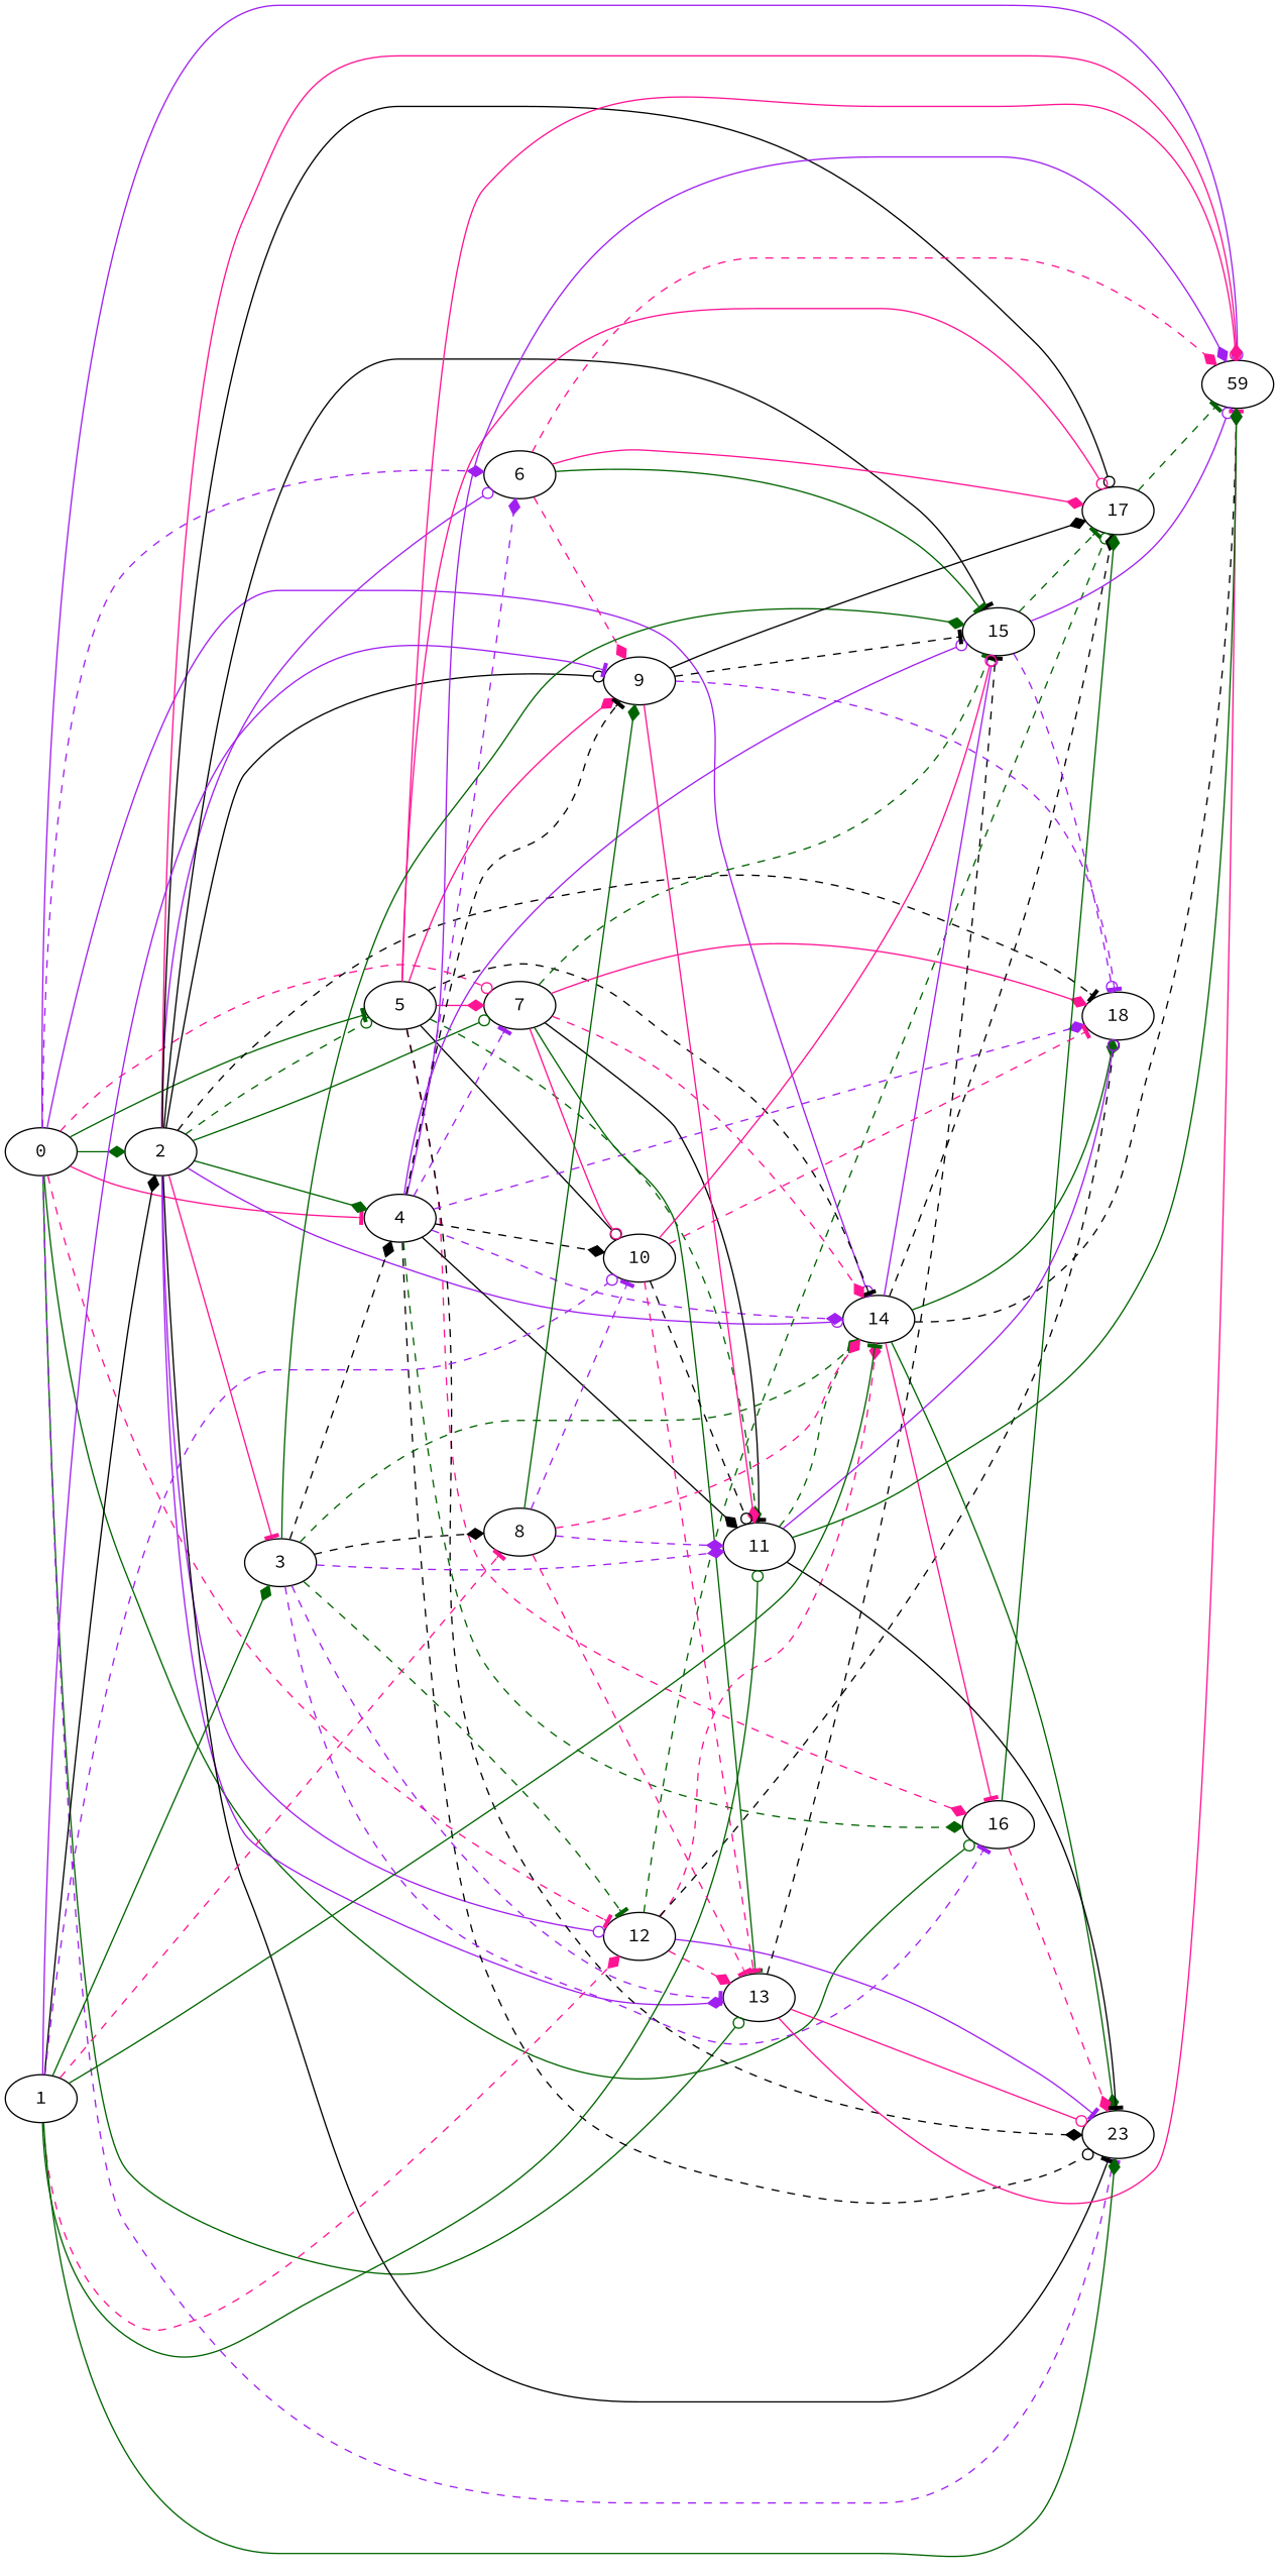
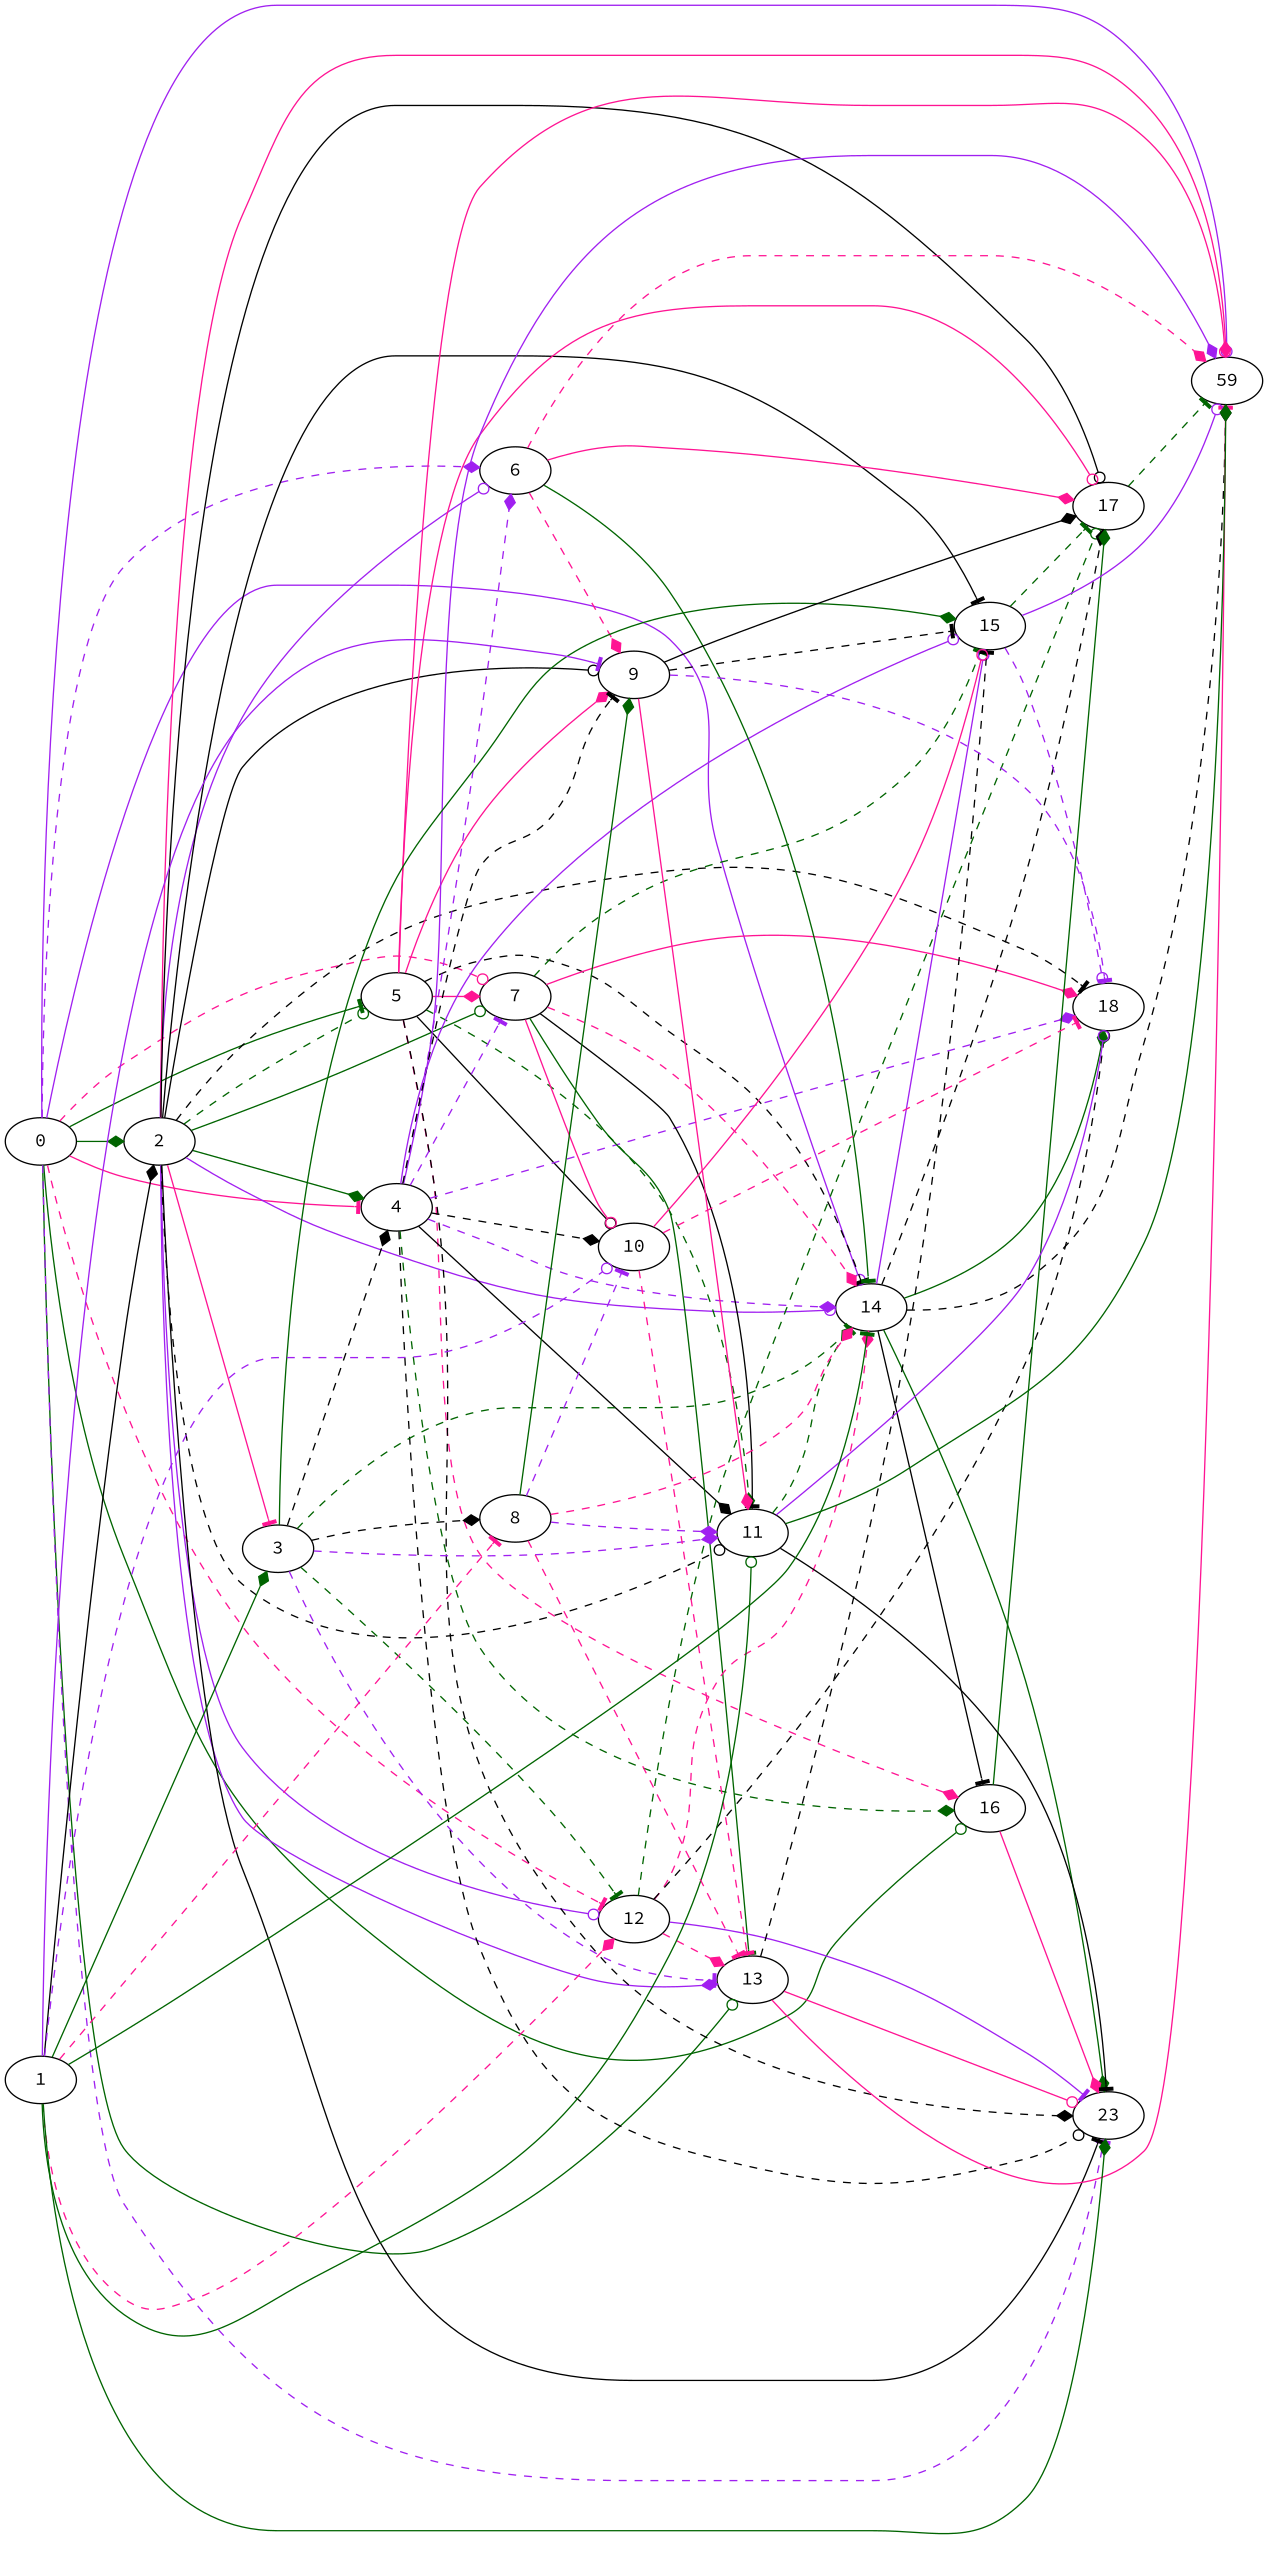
  digraph {
    fontname="Source Code Pro"
    rankdir=LR
    node [Weight=369 fontname="Source Code Pro"]
    edge [Weight=9 arrowhead=diamond color=deeppink fontname="Source Code Pro" style=solid]
    0 [Weight=475]
    2 [Weight=105]
    5 [Weight=527]
    4 [Weight=158]
    7 [Weight=475]
    6 [Weight=158]
    12
    14
    13 [Weight=211]
    16 [Weight=158]
    n11 [label=23]
    n12 [Weight=158 label=59]
    17 [Weight=527]
    3 [Weight=211]
    9 [Weight=422]
    15
    18 [Weight=527]
    10 [Weight=527]
    11 [Weight=105]
    1
    8
    0 -> 2 [Weight=5 color=darkgreen]
    0 -> 5 [Weight=10 arrowhead=tee color=darkgreen]
    0 -> 4 [Weight=10 arrowhead=tee]
    0 -> 7 [arrowhead=odot style=dashed]
    0 -> 6 [Weight=2 color=purple style=dashed]
    0 -> 12 [Weight=3 arrowhead=tee style=dashed]
    0 -> 14 [Weight=5 arrowhead=odot color=purple]
    0 -> 13 [Weight=2 arrowhead=odot color=darkgreen]
    0 -> 16 [arrowhead=odot color=darkgreen]
    0 -> n11 [Weight=8 arrowhead=tee color=purple style=dashed]
    0 -> n12 [Weight=4 arrowhead=odot color=purple]
    2 -> 5 [Weight=10 arrowhead=odot color=darkgreen style=dashed]
    2 -> 4 [Weight=3 color=darkgreen]
    2 -> 7 [Weight=10 arrowhead=odot color=darkgreen]
    2 -> 6 [Weight=5 arrowhead=odot color=purple]
    2 -> 12 [Weight=7 arrowhead=odot color=purple]
    2 -> 14 [Weight=5 arrowhead=odot color=purple]
    2 -> 13 [Weight=7 color=purple]
    2 -> n11 [Weight=10 arrowhead=tee color=black]
    2 -> n12 [Weight=3]
    2 -> 17 [Weight=7 arrowhead=odot color=black]
    2 -> 3 [Weight=10 arrowhead=tee]
    2 -> 9 [Weight=10 arrowhead=odot color=black]
    2 -> 15 [Weight=2 arrowhead=tee color=black]
    2 -> 18 [Weight=2 arrowhead=tee color=black style=dashed]
    5 -> 7 [Weight=6]
    5 -> 14 [Weight=6 arrowhead=tee color=black style=dashed]
    5 -> 16 [style=dashed]
    5 -> n11 [Weight=8 color=black style=dashed]
    5 -> n12 [Weight=4 arrowhead=odot]
    5 -> 17 [Weight=10 arrowhead=odot]
    5 -> 9 [Weight=3]
    5 -> 10 [Weight=7 arrowhead=odot color=black]
    5 -> 11 [Weight=7 color=darkgreen style=dashed]
    4 -> 7 [Weight=7 arrowhead=tee color=purple style=dashed]
    4 -> 6 [Weight=3 color=purple style=dashed]
    4 -> 14 [Weight=6 color=purple style=dashed]
    4 -> 16 [Weight=3 color=darkgreen style=dashed]
    4 -> n11 [Weight=2 arrowhead=odot color=black style=dashed]
    4 -> n12 [color=purple]
    4 -> 9 [arrowhead=tee color=black style=dashed]
    4 -> 15 [Weight=3 arrowhead=odot color=purple]
    4 -> 18 [Weight=5 color=purple style=dashed]
    4 -> 10 [Weight=3 color=black style=dashed]
    4 -> 11 [Weight=8 color=black]
    7 -> 14 [Weight=7 style=dashed]
    7 -> 13 [Weight=6 arrowhead=tee color=darkgreen]
    7 -> 15 [Weight=6 arrowhead=tee color=darkgreen style=dashed]
    7 -> 18 [Weight=3]
    7 -> 10 [Weight=3 arrowhead=odot]
    7 -> 11 [Weight=3 arrowhead=tee color=black]
    6 -> n12 [Weight=6 style=dashed]
    6 -> 17 [Weight=10]
    6 -> 9 [Weight=4 style=dashed]
-   6 -> 15 [Weight=6 arrowhead=tee color=darkgreen]
+   6 -> 14 [Weight=6 arrowhead=tee color=darkgreen]
    12 -> 14 [Weight=8 style=dashed]
    12 -> 13 [Weight=7 style=dashed]
    12 -> n11 [Weight=2 arrowhead=tee color=purple]
    12 -> 17 [Weight=7 arrowhead=odot color=darkgreen style=dashed]
    12 -> 18 [arrowhead=odot color=black style=dashed]
-   14 -> 16 [Weight=2 arrowhead=tee]
+   14 -> 16 [Weight=2 arrowhead=tee color=black]
    14 -> n11 [Weight=4 color=darkgreen]
    14 -> n12 [Weight=6 color=black style=dashed]
    14 -> 17 [Weight=10 color=black style=dashed]
    14 -> 15 [Weight=5 arrowhead=odot color=purple]
    14 -> 18 [Weight=6 color=darkgreen]
    13 -> n11 [Weight=7 arrowhead=odot]
    13 -> n12 [Weight=2 arrowhead=tee]
    13 -> 15 [Weight=3 arrowhead=tee color=black style=dashed]
-   16 -> n11 [Weight=5 style=dashed]
+   16 -> n11 [Weight=5]
    16 -> 17 [Weight=3 color=darkgreen]
    17 -> n12 [Weight=7 arrowhead=tee color=darkgreen style=dashed]
    3 -> 4 [color=black style=dashed]
    3 -> 12 [Weight=8 arrowhead=tee color=darkgreen style=dashed]
-   3 -> 14 [color=darkgreen style=dashed]
+   3 -> 14 [arrowhead=tee color=darkgreen style=dashed]
    3 -> 13 [Weight=6 arrowhead=tee color=purple style=dashed]
-   3 -> 16 [Weight=7 arrowhead=tee color=purple style=dashed]
    3 -> 15 [Weight=8 color=darkgreen]
    3 -> 11 [Weight=10 color=purple style=dashed]
    3 -> 8 [color=black style=dashed]
    9 -> 17 [color=black]
    9 -> 15 [Weight=10 arrowhead=tee color=black style=dashed]
    9 -> 18 [Weight=8 arrowhead=tee color=purple style=dashed]
    9 -> 11 [Weight=4]
    15 -> n12 [arrowhead=odot color=purple]
    15 -> 17 [Weight=3 arrowhead=tee color=darkgreen style=dashed]
    15 -> 18 [arrowhead=odot color=purple style=dashed]
    10 -> 13 [arrowhead=tee style=dashed]
    10 -> 15 [Weight=7 arrowhead=odot]
    10 -> 18 [Weight=6 arrowhead=tee style=dashed]
-   10 -> 11 [Weight=6 arrowhead=odot color=black style=dashed]
+   2 -> 11 [Weight=6 arrowhead=odot color=black style=dashed]
    11 -> 14 [Weight=3 color=darkgreen style=dashed]
    11 -> n11 [Weight=3 arrowhead=tee color=black]
    11 -> n12 [Weight=8 color=darkgreen]
    11 -> 18 [Weight=7 arrowhead=odot color=purple]
    1 -> 2 [Weight=6 color=black]
    1 -> 12 [Weight=8 style=dashed]
    1 -> 14 [Weight=6 arrowhead=tee color=darkgreen]
    1 -> n11 [Weight=10 color=darkgreen]
    1 -> 3 [Weight=10 color=darkgreen]
    1 -> 9 [arrowhead=tee color=purple]
    1 -> 10 [arrowhead=odot color=purple style=dashed]
    1 -> 11 [Weight=10 arrowhead=odot color=darkgreen]
    1 -> 8 [Weight=6 arrowhead=tee style=dashed]
    8 -> 14 [Weight=8 style=dashed]
    8 -> 13 [Weight=8 arrowhead=tee style=dashed]
    8 -> 9 [Weight=2 color=darkgreen]
    8 -> 10 [arrowhead=tee color=purple style=dashed]
    8 -> 11 [Weight=2 color=purple style=dashed]
  }
